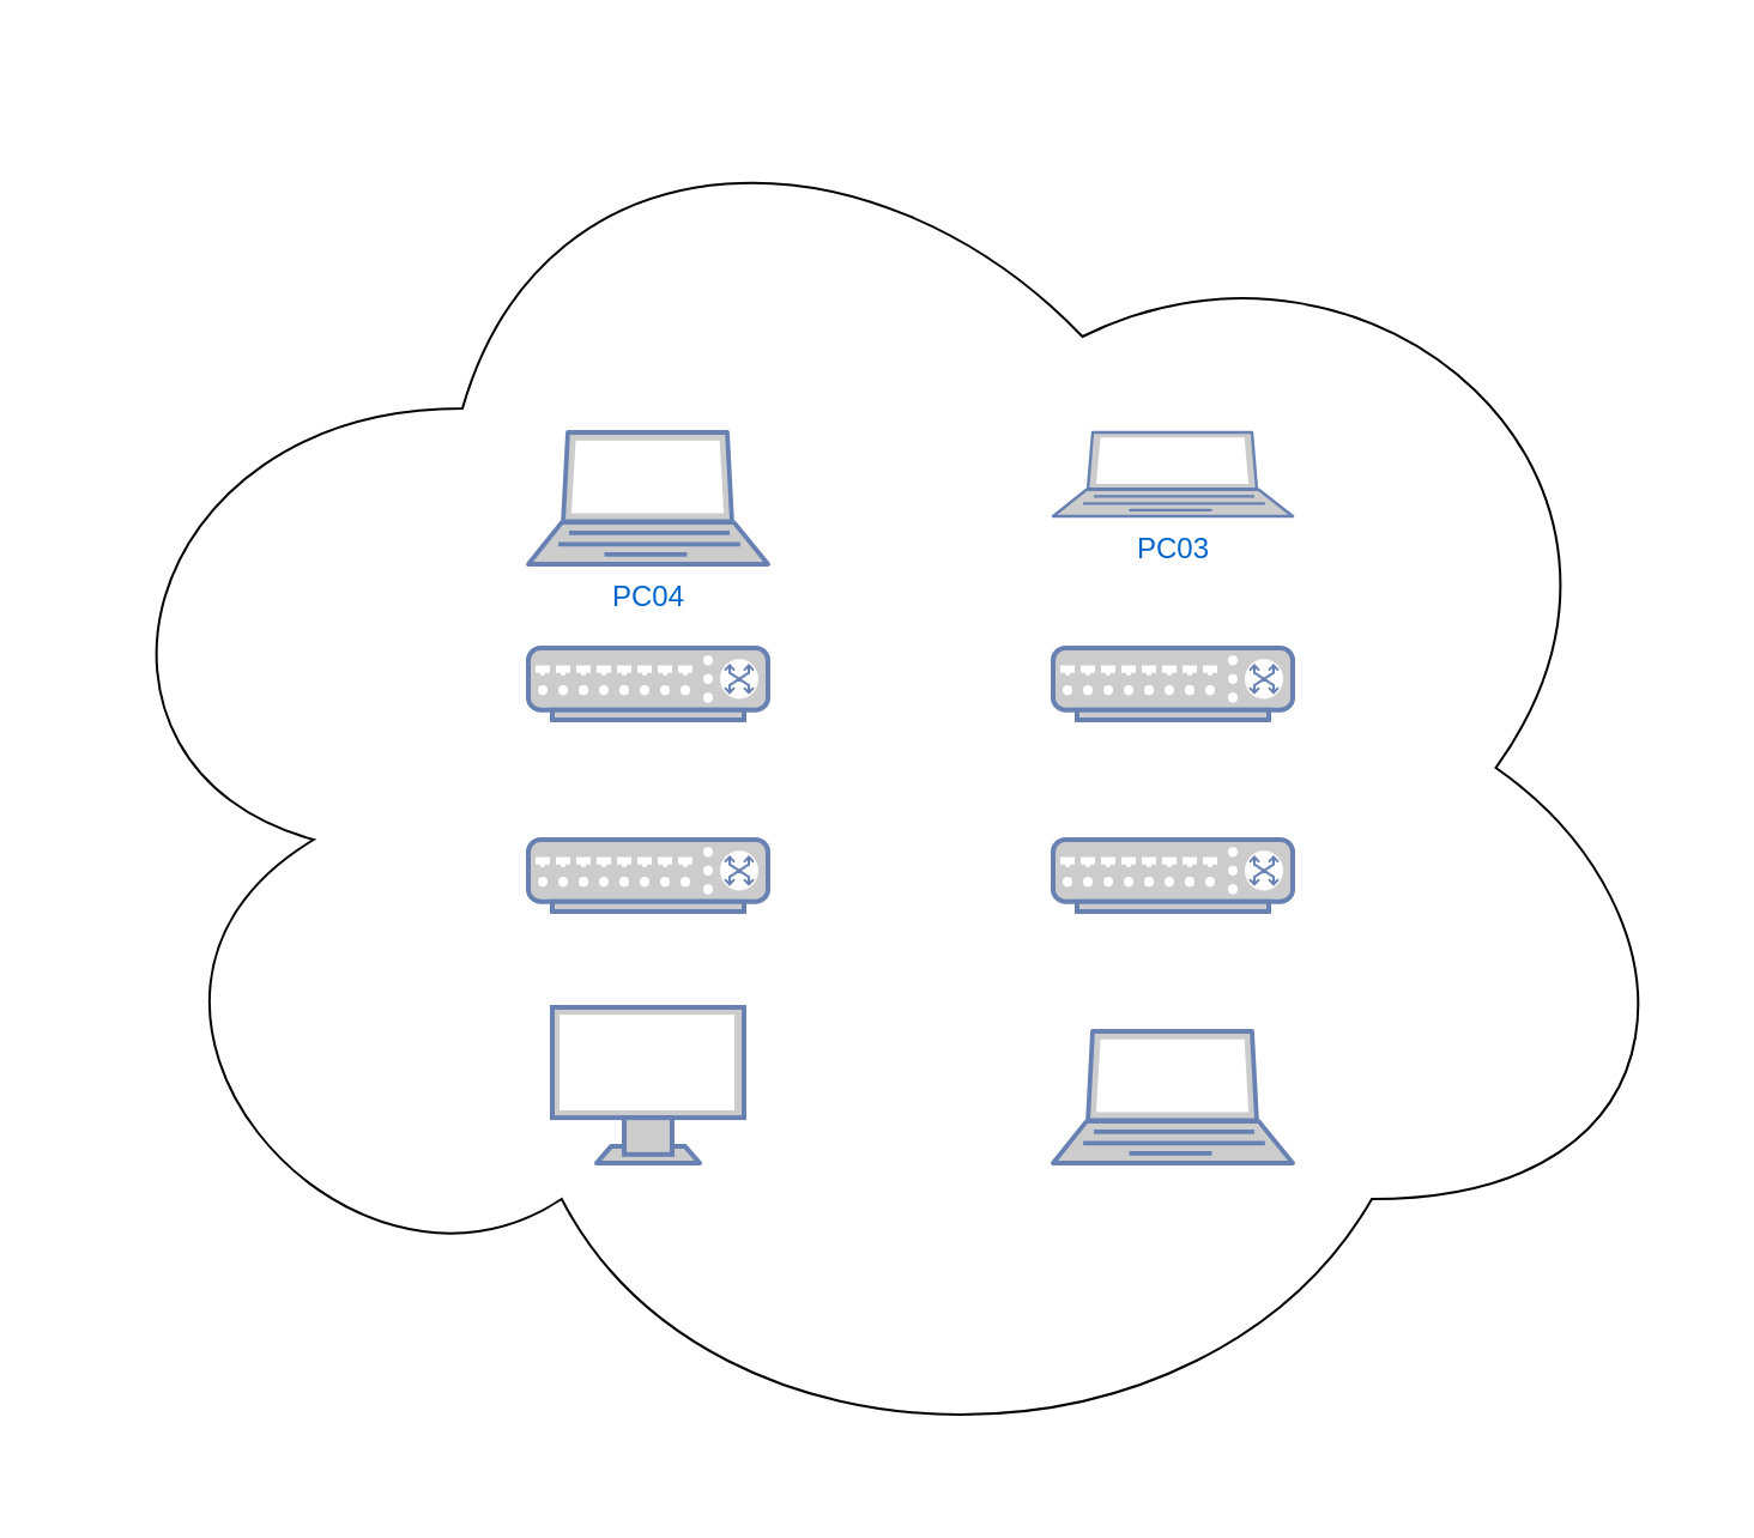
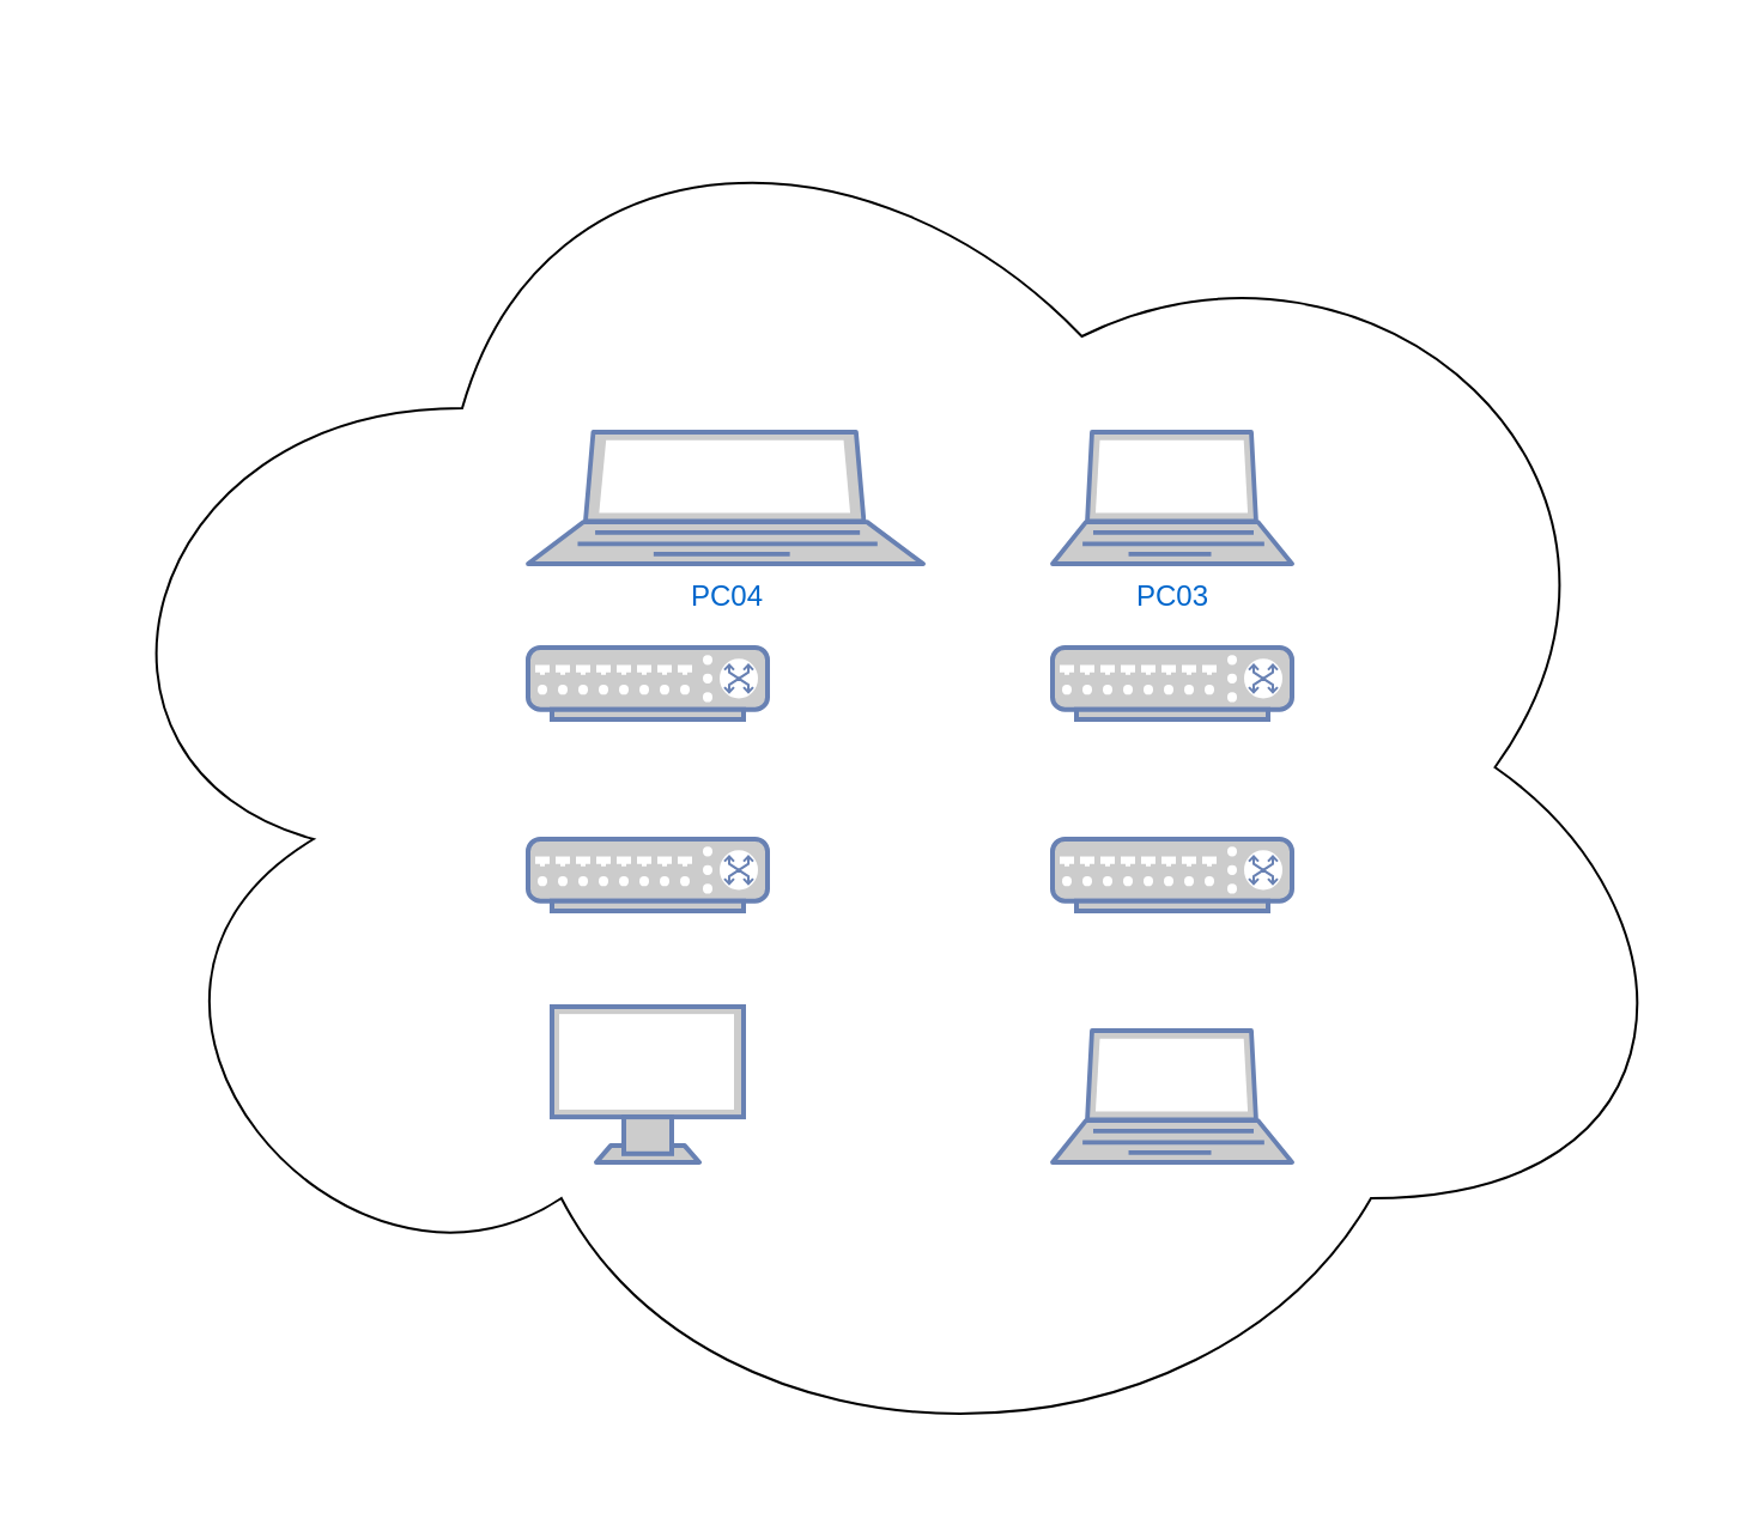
  <mxCell id="0" />
  <mxCell id="1" parent="0" />
  <mxCell id="2" value="" style="ellipse;shape=cloud;whiteSpace=wrap;html=1;" vertex="1" parent="1"><mxGeometry x="20" y="20" width="690" height="600" as="geometry" /></mxCell>
  <mxCell id="3" value="" style="fontColor=#0066CC;verticalAlign=top;verticalLabelPosition=bottom;labelPosition=center;align=center;html=1;outlineConnect=0;fillColor=#CCCCCC;strokeColor=#6881B3;gradientColor=none;gradientDirection=north;strokeWidth=2;shape=mxgraph.networks.switch;" vertex="1" parent="1"><mxGeometry x="220" y="270" width="100" height="30" as="geometry" /></mxCell>
  <mxCell id="4" value="" style="fontColor=#0066CC;verticalAlign=top;verticalLabelPosition=bottom;labelPosition=center;align=center;html=1;outlineConnect=0;fillColor=#CCCCCC;strokeColor=#6881B3;gradientColor=none;gradientDirection=north;strokeWidth=2;shape=mxgraph.networks.switch;" vertex="1" parent="1"><mxGeometry x="220" y="350" width="100" height="30" as="geometry" /></mxCell>
  <mxCell id="5" value="" style="fontColor=#0066CC;verticalAlign=top;verticalLabelPosition=bottom;labelPosition=center;align=center;html=1;outlineConnect=0;fillColor=#CCCCCC;strokeColor=#6881B3;gradientColor=none;gradientDirection=north;strokeWidth=2;shape=mxgraph.networks.switch;" vertex="1" parent="1"><mxGeometry x="439" y="270" width="100" height="30" as="geometry" /></mxCell>
  <mxCell id="6" value="" style="fontColor=#0066CC;verticalAlign=top;verticalLabelPosition=bottom;labelPosition=center;align=center;html=1;outlineConnect=0;fillColor=#CCCCCC;strokeColor=#6881B3;gradientColor=none;gradientDirection=north;strokeWidth=2;shape=mxgraph.networks.switch;" vertex="1" parent="1"><mxGeometry x="439" y="350" width="100" height="30" as="geometry" /></mxCell>
- <mxCell id="7" value="PC04" style="fontColor=#0066CC;verticalAlign=top;verticalLabelPosition=bottom;labelPosition=center;align=center;html=1;outlineConnect=0;fillColor=#CCCCCC;strokeColor=#6881B3;gradientColor=none;gradientDirection=north;strokeWidth=2;shape=mxgraph.networks.laptop;" vertex="1" parent="1"><mxGeometry x="220" y="180" width="100" height="55" as="geometry" /></mxCell>
- <mxCell id="8" value="PC03" style="fontColor=#0066CC;verticalAlign=top;verticalLabelPosition=bottom;labelPosition=center;align=center;html=1;outlineConnect=0;fillColor=#CCCCCC;strokeColor=#6881B3;gradientColor=none;gradientDirection=north;strokeWidth=2;shape=mxgraph.networks.laptop;" vertex="1" parent="1"><mxGeometry x="439" y="180" width="100" height="35" as="geometry" /></mxCell>
+ <mxCell id="7" value="PC04" style="fontColor=#0066CC;verticalAlign=top;verticalLabelPosition=bottom;labelPosition=center;align=center;html=1;outlineConnect=0;fillColor=#CCCCCC;strokeColor=#6881B3;gradientColor=none;gradientDirection=north;strokeWidth=2;shape=mxgraph.networks.laptop;" vertex="1" parent="1"><mxGeometry x="220" y="180" width="165" height="55" as="geometry" /></mxCell>
+ <mxCell id="8" value="PC03" style="fontColor=#0066CC;verticalAlign=top;verticalLabelPosition=bottom;labelPosition=center;align=center;html=1;outlineConnect=0;fillColor=#CCCCCC;strokeColor=#6881B3;gradientColor=none;gradientDirection=north;strokeWidth=2;shape=mxgraph.networks.laptop;" vertex="1" parent="1"><mxGeometry x="439" y="180" width="100" height="55" as="geometry" /></mxCell>
  <mxCell id="9" value="" style="fontColor=#0066CC;verticalAlign=top;verticalLabelPosition=bottom;labelPosition=center;align=center;html=1;outlineConnect=0;fillColor=#CCCCCC;strokeColor=#6881B3;gradientColor=none;gradientDirection=north;strokeWidth=2;shape=mxgraph.networks.monitor;" vertex="1" parent="1"><mxGeometry x="230" y="420" width="80" height="65" as="geometry" /></mxCell>
  <mxCell id="10" value="" style="fontColor=#0066CC;verticalAlign=top;verticalLabelPosition=bottom;labelPosition=center;align=center;html=1;outlineConnect=0;fillColor=#CCCCCC;strokeColor=#6881B3;gradientColor=none;gradientDirection=north;strokeWidth=2;shape=mxgraph.networks.laptop;" vertex="1" parent="1"><mxGeometry x="439" y="430" width="100" height="55" as="geometry" /></mxCell>
